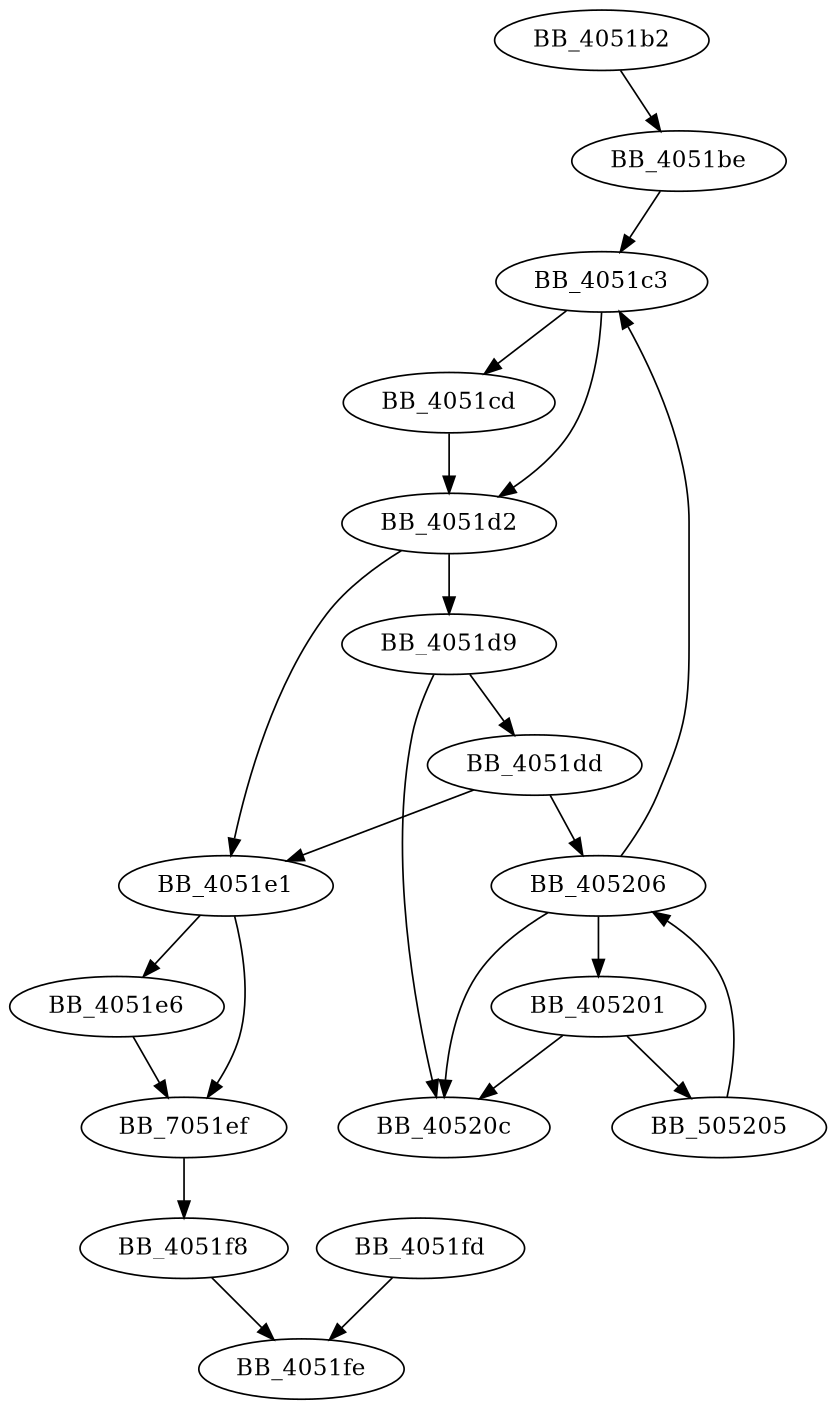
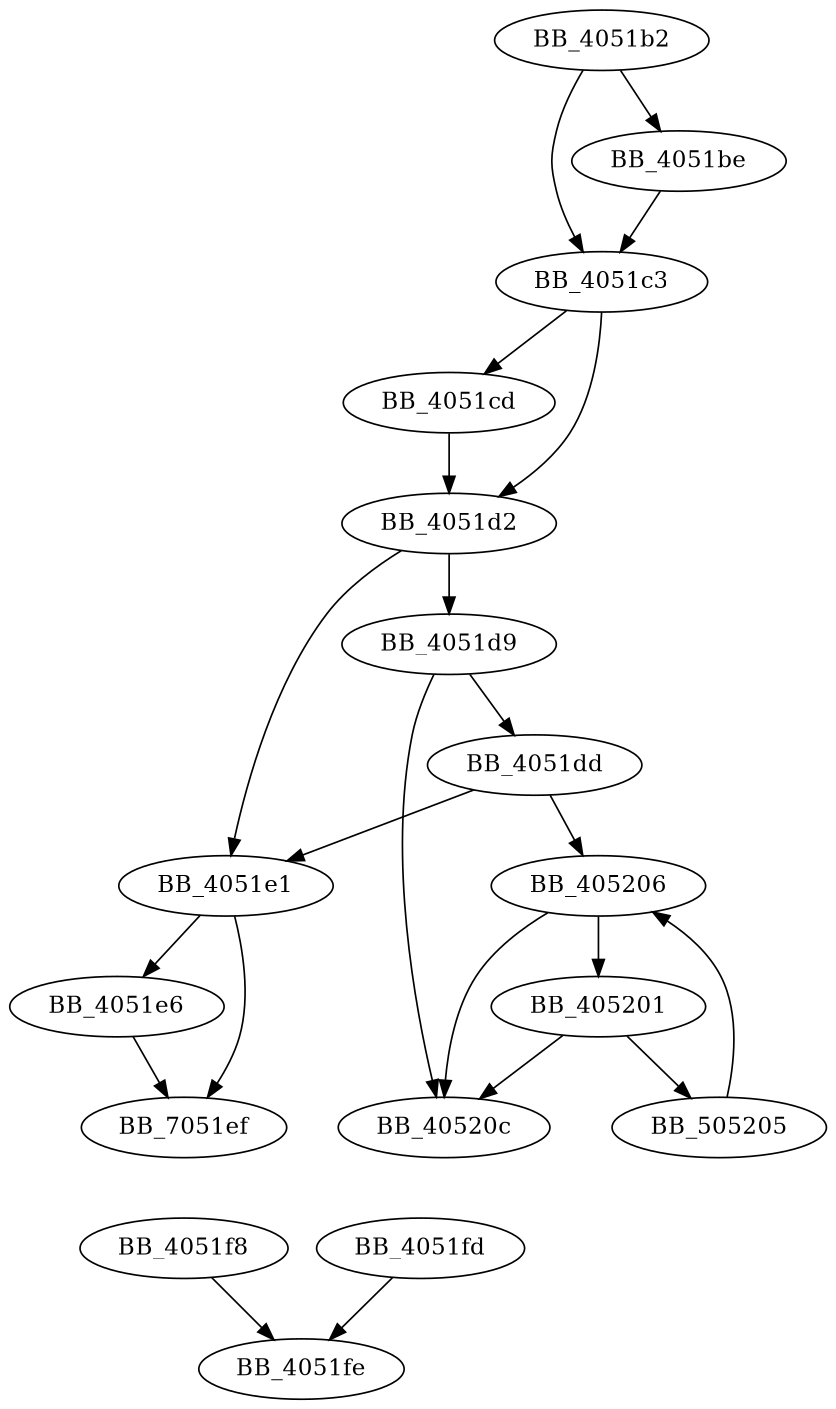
  digraph {
    BB_4051b2
    BB_4051be
    BB_4051c3
    BB_4051cd
    BB_4051d2
    BB_4051d9
    BB_4051e1
    BB_4051dd
    BB_40520c
    BB_4051e6
    n11 [label=BB_7051ef]
    BB_405206
    BB_4051f8
    BB_405201
    n15 [label=BB_505205]
    BB_4051fe
    BB_4051fd
    BB_4051b2 -> BB_4051be
-   BB_405206 -> BB_4051c3
+   BB_4051b2 -> BB_4051c3
    BB_4051be -> BB_4051c3
    BB_4051c3 -> BB_4051cd
    BB_4051c3 -> BB_4051d2
    BB_4051cd -> BB_4051d2
    BB_4051d2 -> BB_4051d9
    BB_4051d2 -> BB_4051e1
    BB_4051d9 -> BB_4051dd
    BB_4051d9 -> BB_40520c
    BB_4051e1 -> BB_4051e6
    BB_4051e1 -> n11
    BB_4051dd -> BB_4051e1
    BB_4051dd -> BB_405206
    BB_4051e6 -> n11
-   n11 -> BB_4051f8
    BB_405206 -> BB_40520c
    BB_405206 -> BB_405201
    BB_4051f8 -> BB_4051fe
    BB_405201 -> BB_40520c
    BB_405201 -> n15
    n15 -> BB_405206
    BB_4051fd -> BB_4051fe
  }
